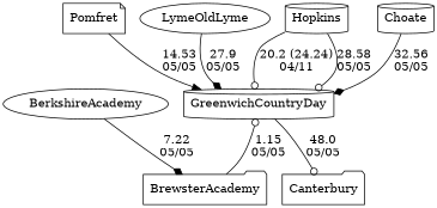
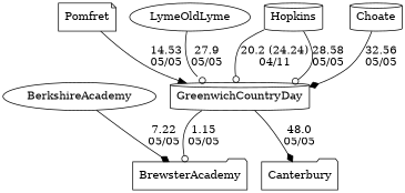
  digraph {
    node [shape=cylinder]
    edge [arrowhead=odot random=random]
    Canterbury [shape=folder]
    GreenwichCountryDay
    Pomfret [shape=note]
    BerkshireAcademy [shape=ellipse]
    BrewsterAcademy [shape=folder]
    LymeOldLyme [shape=ellipse]
    Hopkins
    Choate
-   GreenwichCountryDay -> Canterbury [label="48.0\n05/05" weight=52]
+   GreenwichCountryDay -> Canterbury [arrowhead=diamond label="48.0\n05/05" weight=52]
    Pomfret -> GreenwichCountryDay [arrowhead=normal label="14.53\n05/05" weight=86]
    BerkshireAcademy -> BrewsterAcademy [arrowhead=diamond label="7.22\n05/05" weight=93]
-   BrewsterAcademy -> GreenwichCountryDay [label="1.15\n05/05" weight=99]
-   LymeOldLyme -> GreenwichCountryDay [arrowhead=diamond label="27.9\n05/05" weight=73]
+   GreenwichCountryDay -> BrewsterAcademy [label="1.15\n05/05" weight=99]
+   LymeOldLyme -> GreenwichCountryDay [label="27.9\n05/05" weight=73]
    Hopkins -> GreenwichCountryDay [label="20.2 (24.24)\n04/11" weight=80]
    Hopkins -> GreenwichCountryDay [label="28.58\n05/05" weight=72]
    Choate -> GreenwichCountryDay [arrowhead=diamond label="32.56\n05/05" weight=68]
  }
